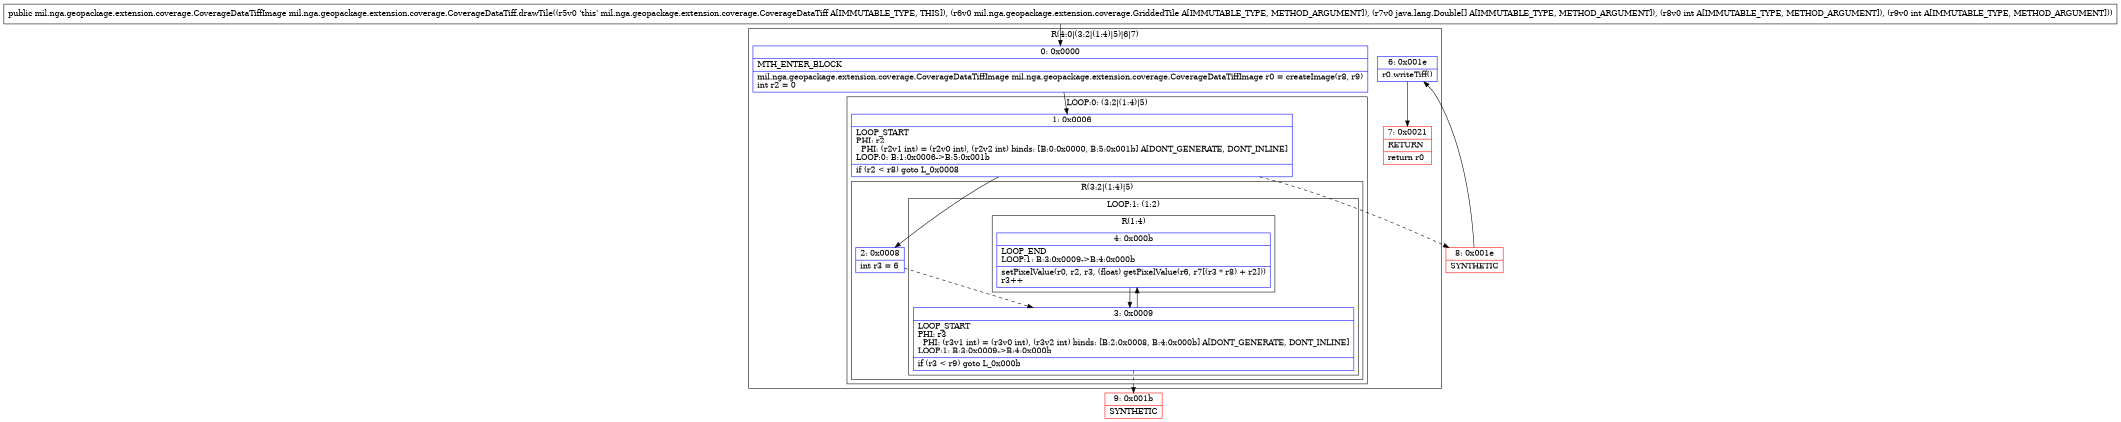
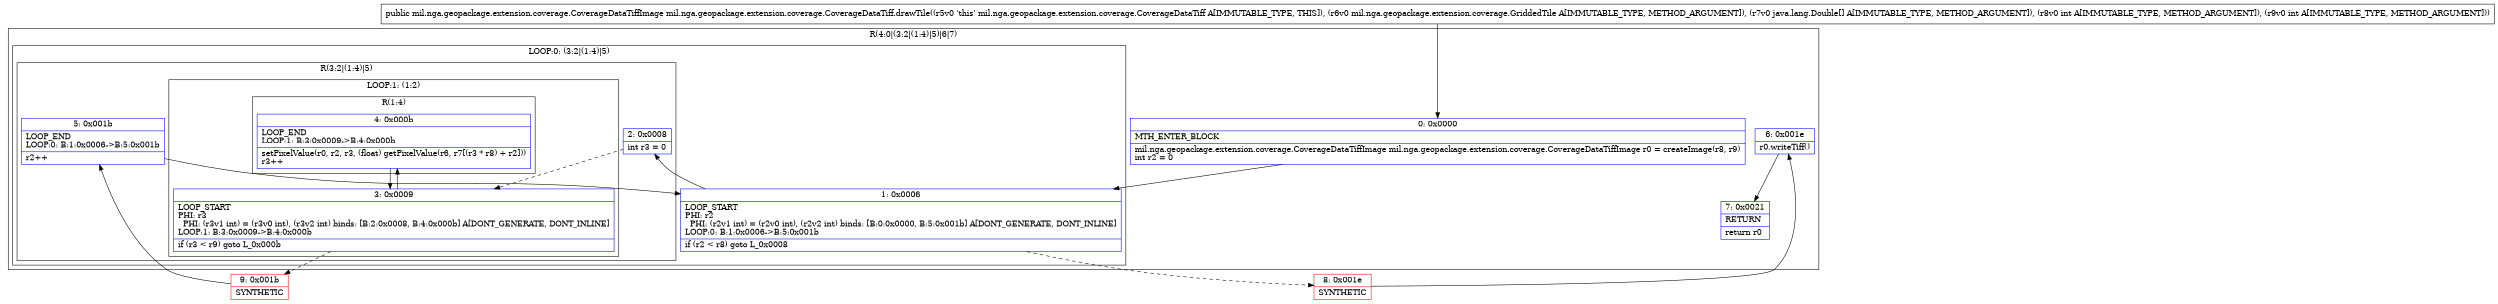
  digraph {
    node [color=blue shape=record]
    n1 [label="{4\:\ 0x000b|LOOP_END\lLOOP:1: B:3:0x0009\-\>B:4:0x000b\l|setPixelValue(r0, r2, r3, (float) getPixelValue(r6, r7[(r3 * r8) + r2]))\lr3++\l}"]
    n2 [label="{3\:\ 0x0009|LOOP_START\lPHI: r3 \l  PHI: (r3v1 int) = (r3v0 int), (r3v2 int) binds: [B:2:0x0008, B:4:0x000b] A[DONT_GENERATE, DONT_INLINE]\lLOOP:1: B:3:0x0009\-\>B:4:0x000b\l|if (r3 \< r9) goto L_0x000b\l}"]
-   n3 [label="{2\:\ 0x0008|int r3 = 6\l}"]
+   n3 [label="{2\:\ 0x0008|int r3 = 0\l}"]
+   n4 [label="{5\:\ 0x001b|LOOP_END\lLOOP:0: B:1:0x0006\-\>B:5:0x001b\l|r2++\l}"]
    n5 [label="{1\:\ 0x0006|LOOP_START\lPHI: r2 \l  PHI: (r2v1 int) = (r2v0 int), (r2v2 int) binds: [B:0:0x0000, B:5:0x001b] A[DONT_GENERATE, DONT_INLINE]\lLOOP:0: B:1:0x0006\-\>B:5:0x001b\l|if (r2 \< r8) goto L_0x0008\l}"]
    n6 [label="{0\:\ 0x0000|MTH_ENTER_BLOCK\l|mil.nga.geopackage.extension.coverage.CoverageDataTiffImage mil.nga.geopackage.extension.coverage.CoverageDataTiffImage r0 = createImage(r8, r9)\lint r2 = 0\l}"]
    n7 [label="{6\:\ 0x001e|r0.writeTiff()\l}"]
-   n8 [color=red label="{7\:\ 0x0021|RETURN\l|return r0\l}"]
+   n8 [label="{7\:\ 0x0021|RETURN\l|return r0\l}"]
    n9 [color=red label="{9\:\ 0x001b|SYNTHETIC\l}"]
    n10 [color=red label="{8\:\ 0x001e|SYNTHETIC\l}"]
    n11 [label="{public mil.nga.geopackage.extension.coverage.CoverageDataTiffImage mil.nga.geopackage.extension.coverage.CoverageDataTiff.drawTile((r5v0 'this' mil.nga.geopackage.extension.coverage.CoverageDataTiff A[IMMUTABLE_TYPE, THIS]), (r6v0 mil.nga.geopackage.extension.coverage.GriddedTile A[IMMUTABLE_TYPE, METHOD_ARGUMENT]), (r7v0 java.lang.Double[] A[IMMUTABLE_TYPE, METHOD_ARGUMENT]), (r8v0 int A[IMMUTABLE_TYPE, METHOD_ARGUMENT]), (r9v0 int A[IMMUTABLE_TYPE, METHOD_ARGUMENT])) }" color=""]
    subgraph cluster_1 {
      label="R(4:0|(3:2|(1:4)|5)|6|7)"
      n6
      n7
      n8
      subgraph cluster_2 {
        label="LOOP:0: (3:2|(1:4)|5)"
        n5
        subgraph cluster_3 {
          label="R(3:2|(1:4)|5)"
          n3
+         n4
          subgraph cluster_4 {
            label="LOOP:1: (1:2)"
            n2
            subgraph cluster_5 {
              label="R(1:4)"
              n1
            }
          }
        }
      }
    }
    n1 -> n2
    n2 -> n1
    n2 -> n9 [style=dashed]
    n3 -> n2 [style=dashed]
+   n4 -> n5
    n5 -> n3
    n5 -> n10 [style=dashed]
    n6 -> n5
    n7 -> n8
+   n9 -> n4
    n10 -> n7
    n11 -> n6
  }
